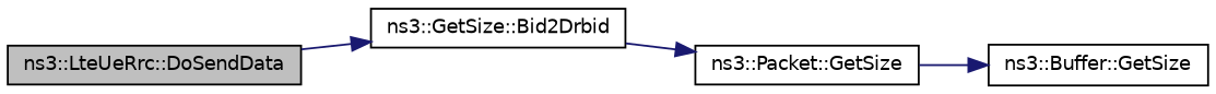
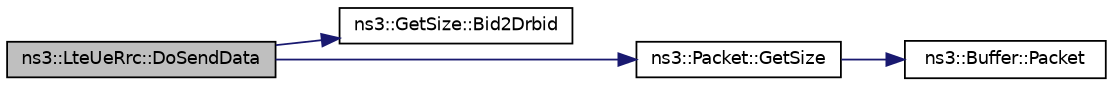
  digraph {
    rankdir=LR
    node [color=black fillcolor=white fontname=Helvetica fontsize=10 shape=record style=filled]
    edge [color=midnightblue fontname=Helvetica fontsize=10 labelfontname=Helvetica labelfontsize=10 style=solid]
    n1 [fillcolor=grey75 fontcolor=black height=0.2 label="ns3::LteUeRrc::DoSendData" width=0.4]
    n2 [height=0.2 label="ns3::GetSize::Bid2Drbid" width=0.4]
    n3 [height=0.2 label="ns3::Packet::GetSize" width=0.4]
-   n4 [height=0.2 label="ns3::Buffer::GetSize" width=0.4]
+   n4 [height=0.2 label="ns3::Buffer::Packet" width=0.4]
    n1 -> n2
-   n2 -> n3
+   n1 -> n3
    n3 -> n4
  }
